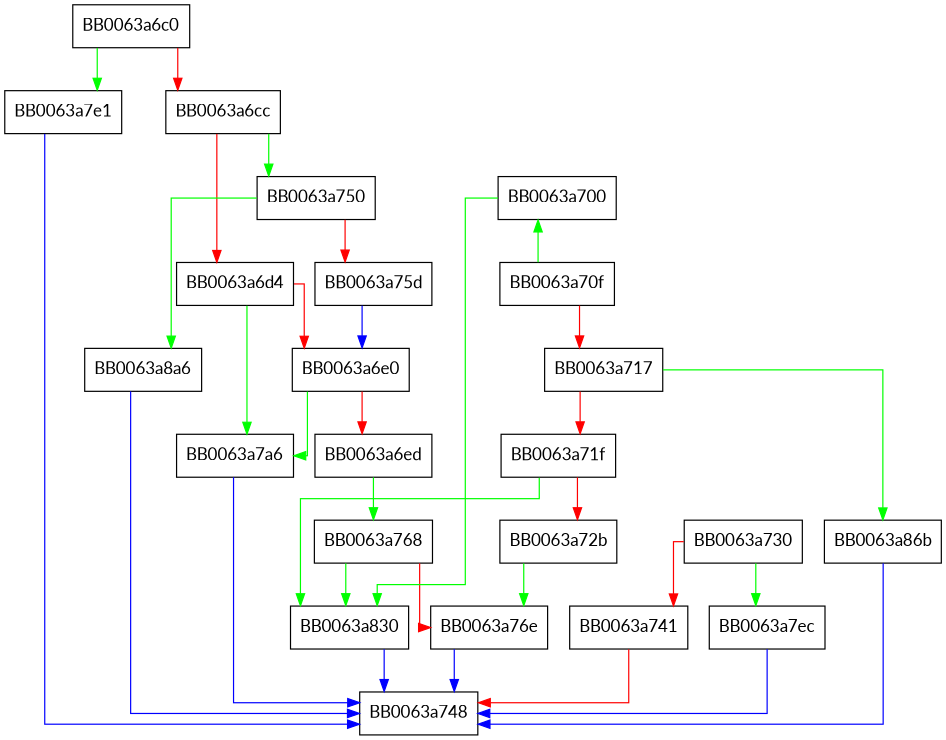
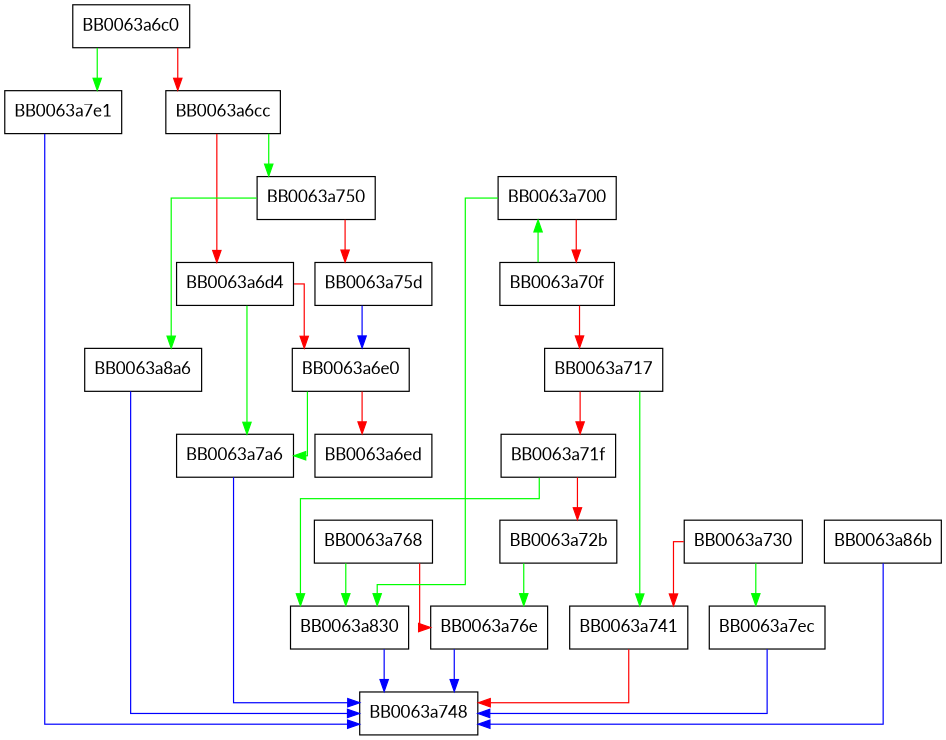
  digraph {
    fontname=Lato
    splines=ortho
    node [fontname=Lato shape=box]
    edge [color=green fontname=Lato]
    BB0063a6c0
    BB0063a7e1
    BB0063a6cc
    BB0063a748
    BB0063a750
    BB0063a6d4
    BB0063a8a6
    BB0063a75d
    BB0063a7a6
    BB0063a6e0
    BB0063a6ed
    BB0063a768
    BB0063a830
    BB0063a76e
    BB0063a70f
    BB0063a700
    BB0063a717
    BB0063a86b
    BB0063a71f
    BB0063a72b
    BB0063a730
    BB0063a7ec
    BB0063a741
    BB0063a6c0 -> BB0063a7e1
    BB0063a6c0 -> BB0063a6cc [color=red]
    BB0063a7e1 -> BB0063a748 [color=blue]
    BB0063a6cc -> BB0063a750
    BB0063a6cc -> BB0063a6d4 [color=red]
    BB0063a750 -> BB0063a8a6
    BB0063a750 -> BB0063a75d [color=red]
    BB0063a6d4 -> BB0063a7a6
    BB0063a6d4 -> BB0063a6e0 [color=red]
    BB0063a8a6 -> BB0063a748 [color=blue]
    BB0063a75d -> BB0063a6e0 [color=blue]
    BB0063a7a6 -> BB0063a748 [color=blue]
    BB0063a6e0 -> BB0063a7a6
    BB0063a6e0 -> BB0063a6ed [color=red]
-   BB0063a6ed -> BB0063a768
    BB0063a768 -> BB0063a830
    BB0063a768 -> BB0063a76e [color=red]
    BB0063a830 -> BB0063a748 [color=blue]
    BB0063a76e -> BB0063a748 [color=blue]
    BB0063a70f -> BB0063a700
    BB0063a70f -> BB0063a717 [color=red]
    BB0063a700 -> BB0063a830
-   BB0063a717 -> BB0063a86b
+   BB0063a700 -> BB0063a70f [color=red]
+   BB0063a717 -> BB0063a741
    BB0063a717 -> BB0063a71f [color=red]
    BB0063a86b -> BB0063a748 [color=blue]
    BB0063a71f -> BB0063a830
    BB0063a71f -> BB0063a72b [color=red]
    BB0063a72b -> BB0063a76e
    BB0063a730 -> BB0063a7ec
    BB0063a730 -> BB0063a741 [color=red]
    BB0063a7ec -> BB0063a748 [color=blue]
    BB0063a741 -> BB0063a748 [color=red]
  }
